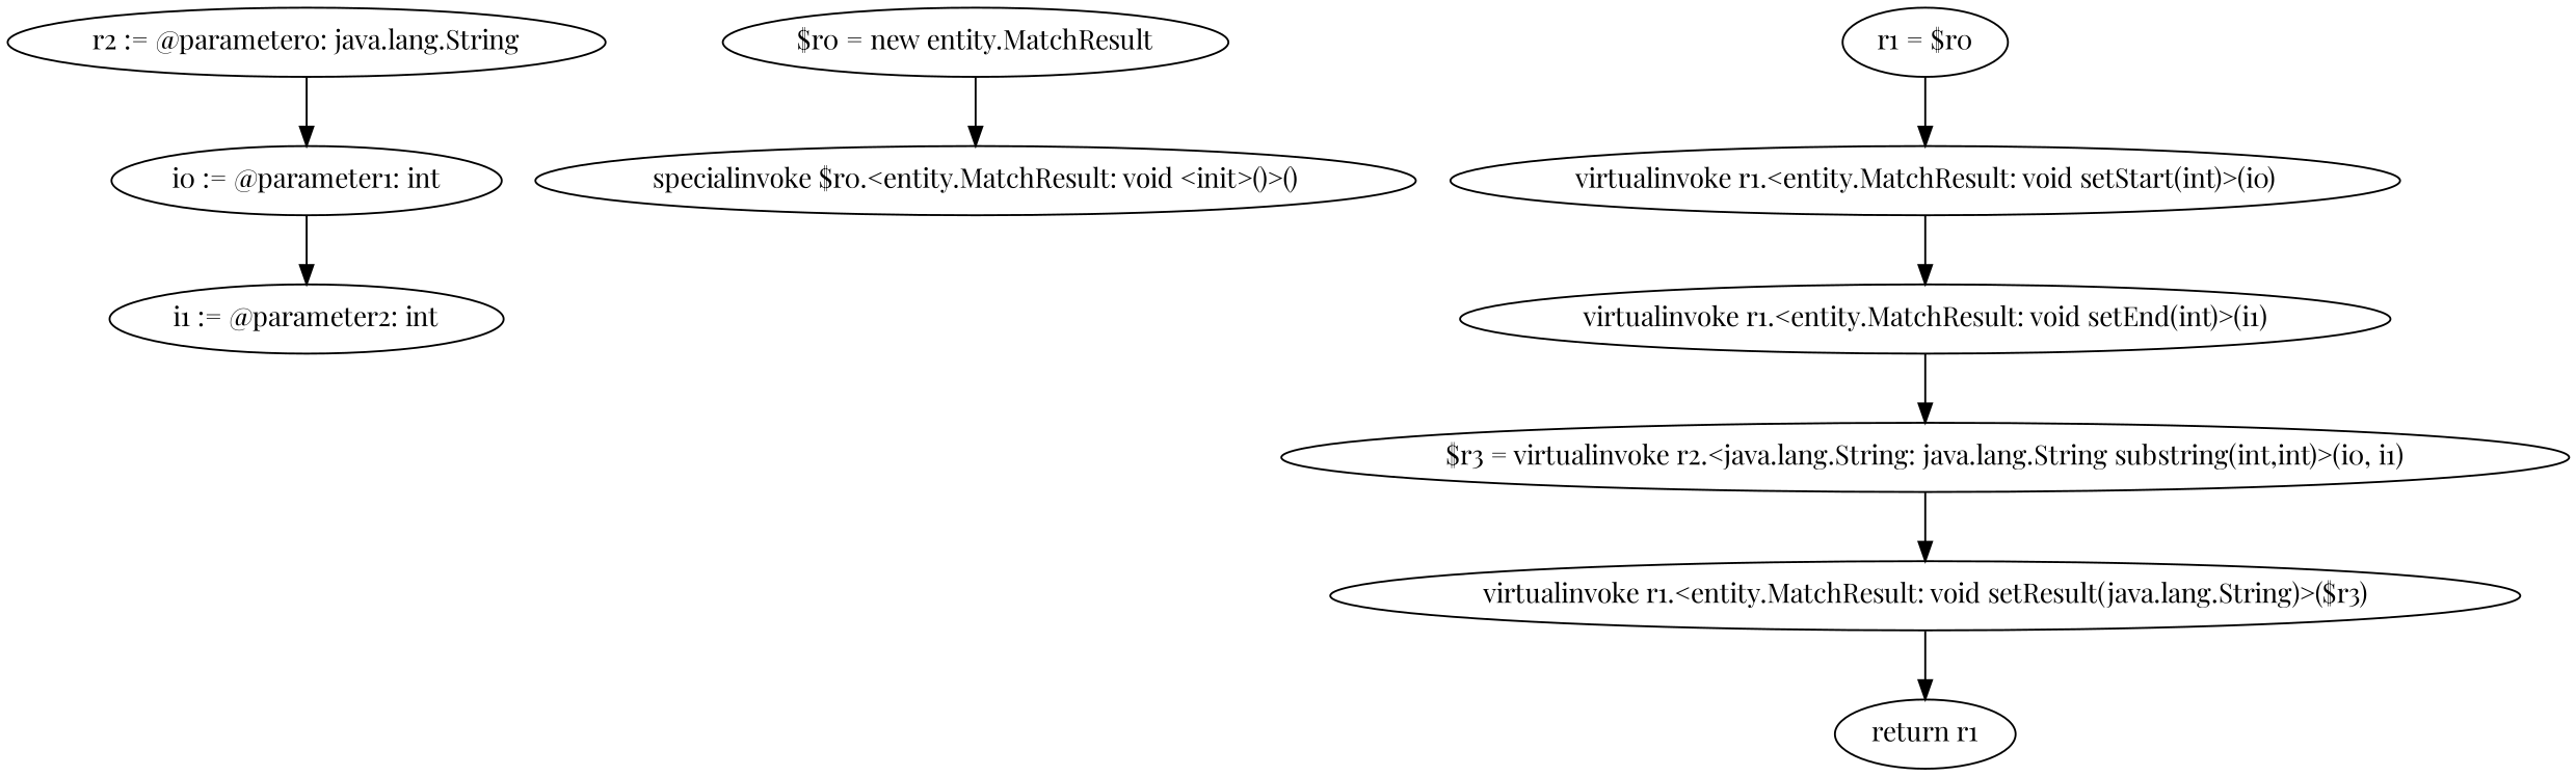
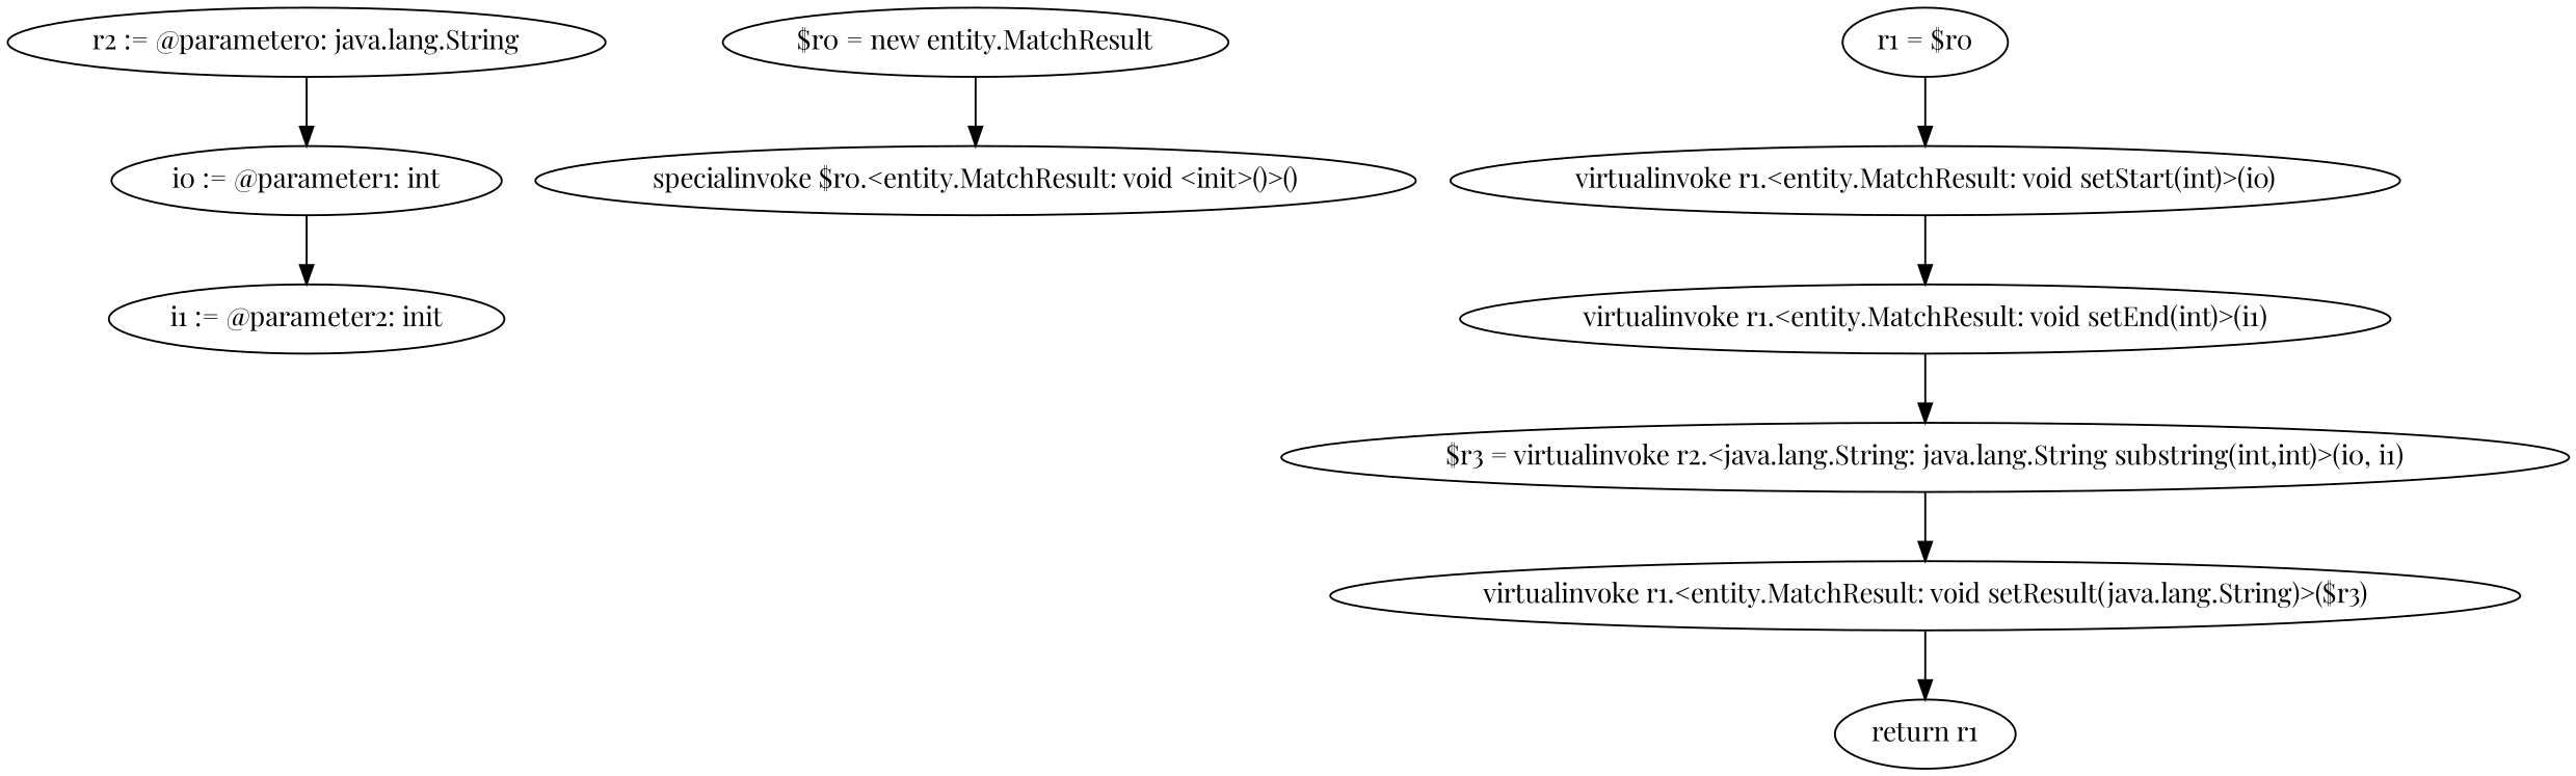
  digraph {
    fontname="Playfair Display"
    node [fontname="Playfair Display"]
    edge [fontname="Playfair Display"]
    "r2 := @parameter0: java.lang.String"
    "i0 := @parameter1: int"
-   "i1 := @parameter2: int"
+   "i1 := @parameter2: int" [label="i1 := @parameter2: init"]
    "$r0 = new entity.MatchResult"
    "specialinvoke $r0.<entity.MatchResult: void <init>()>()"
    "r1 = $r0"
    "virtualinvoke r1.<entity.MatchResult: void setStart(int)>(i0)"
    "virtualinvoke r1.<entity.MatchResult: void setEnd(int)>(i1)"
    "$r3 = virtualinvoke r2.<java.lang.String: java.lang.String substring(int,int)>(i0, i1)"
    "virtualinvoke r1.<entity.MatchResult: void setResult(java.lang.String)>($r3)"
    "return r1"
    "r2 := @parameter0: java.lang.String" -> "i0 := @parameter1: int"
    "i0 := @parameter1: int" -> "i1 := @parameter2: int"
    "$r0 = new entity.MatchResult" -> "specialinvoke $r0.<entity.MatchResult: void <init>()>()"
    "r1 = $r0" -> "virtualinvoke r1.<entity.MatchResult: void setStart(int)>(i0)"
    "virtualinvoke r1.<entity.MatchResult: void setStart(int)>(i0)" -> "virtualinvoke r1.<entity.MatchResult: void setEnd(int)>(i1)"
    "virtualinvoke r1.<entity.MatchResult: void setEnd(int)>(i1)" -> "$r3 = virtualinvoke r2.<java.lang.String: java.lang.String substring(int,int)>(i0, i1)"
    "$r3 = virtualinvoke r2.<java.lang.String: java.lang.String substring(int,int)>(i0, i1)" -> "virtualinvoke r1.<entity.MatchResult: void setResult(java.lang.String)>($r3)"
    "virtualinvoke r1.<entity.MatchResult: void setResult(java.lang.String)>($r3)" -> "return r1"
  }
